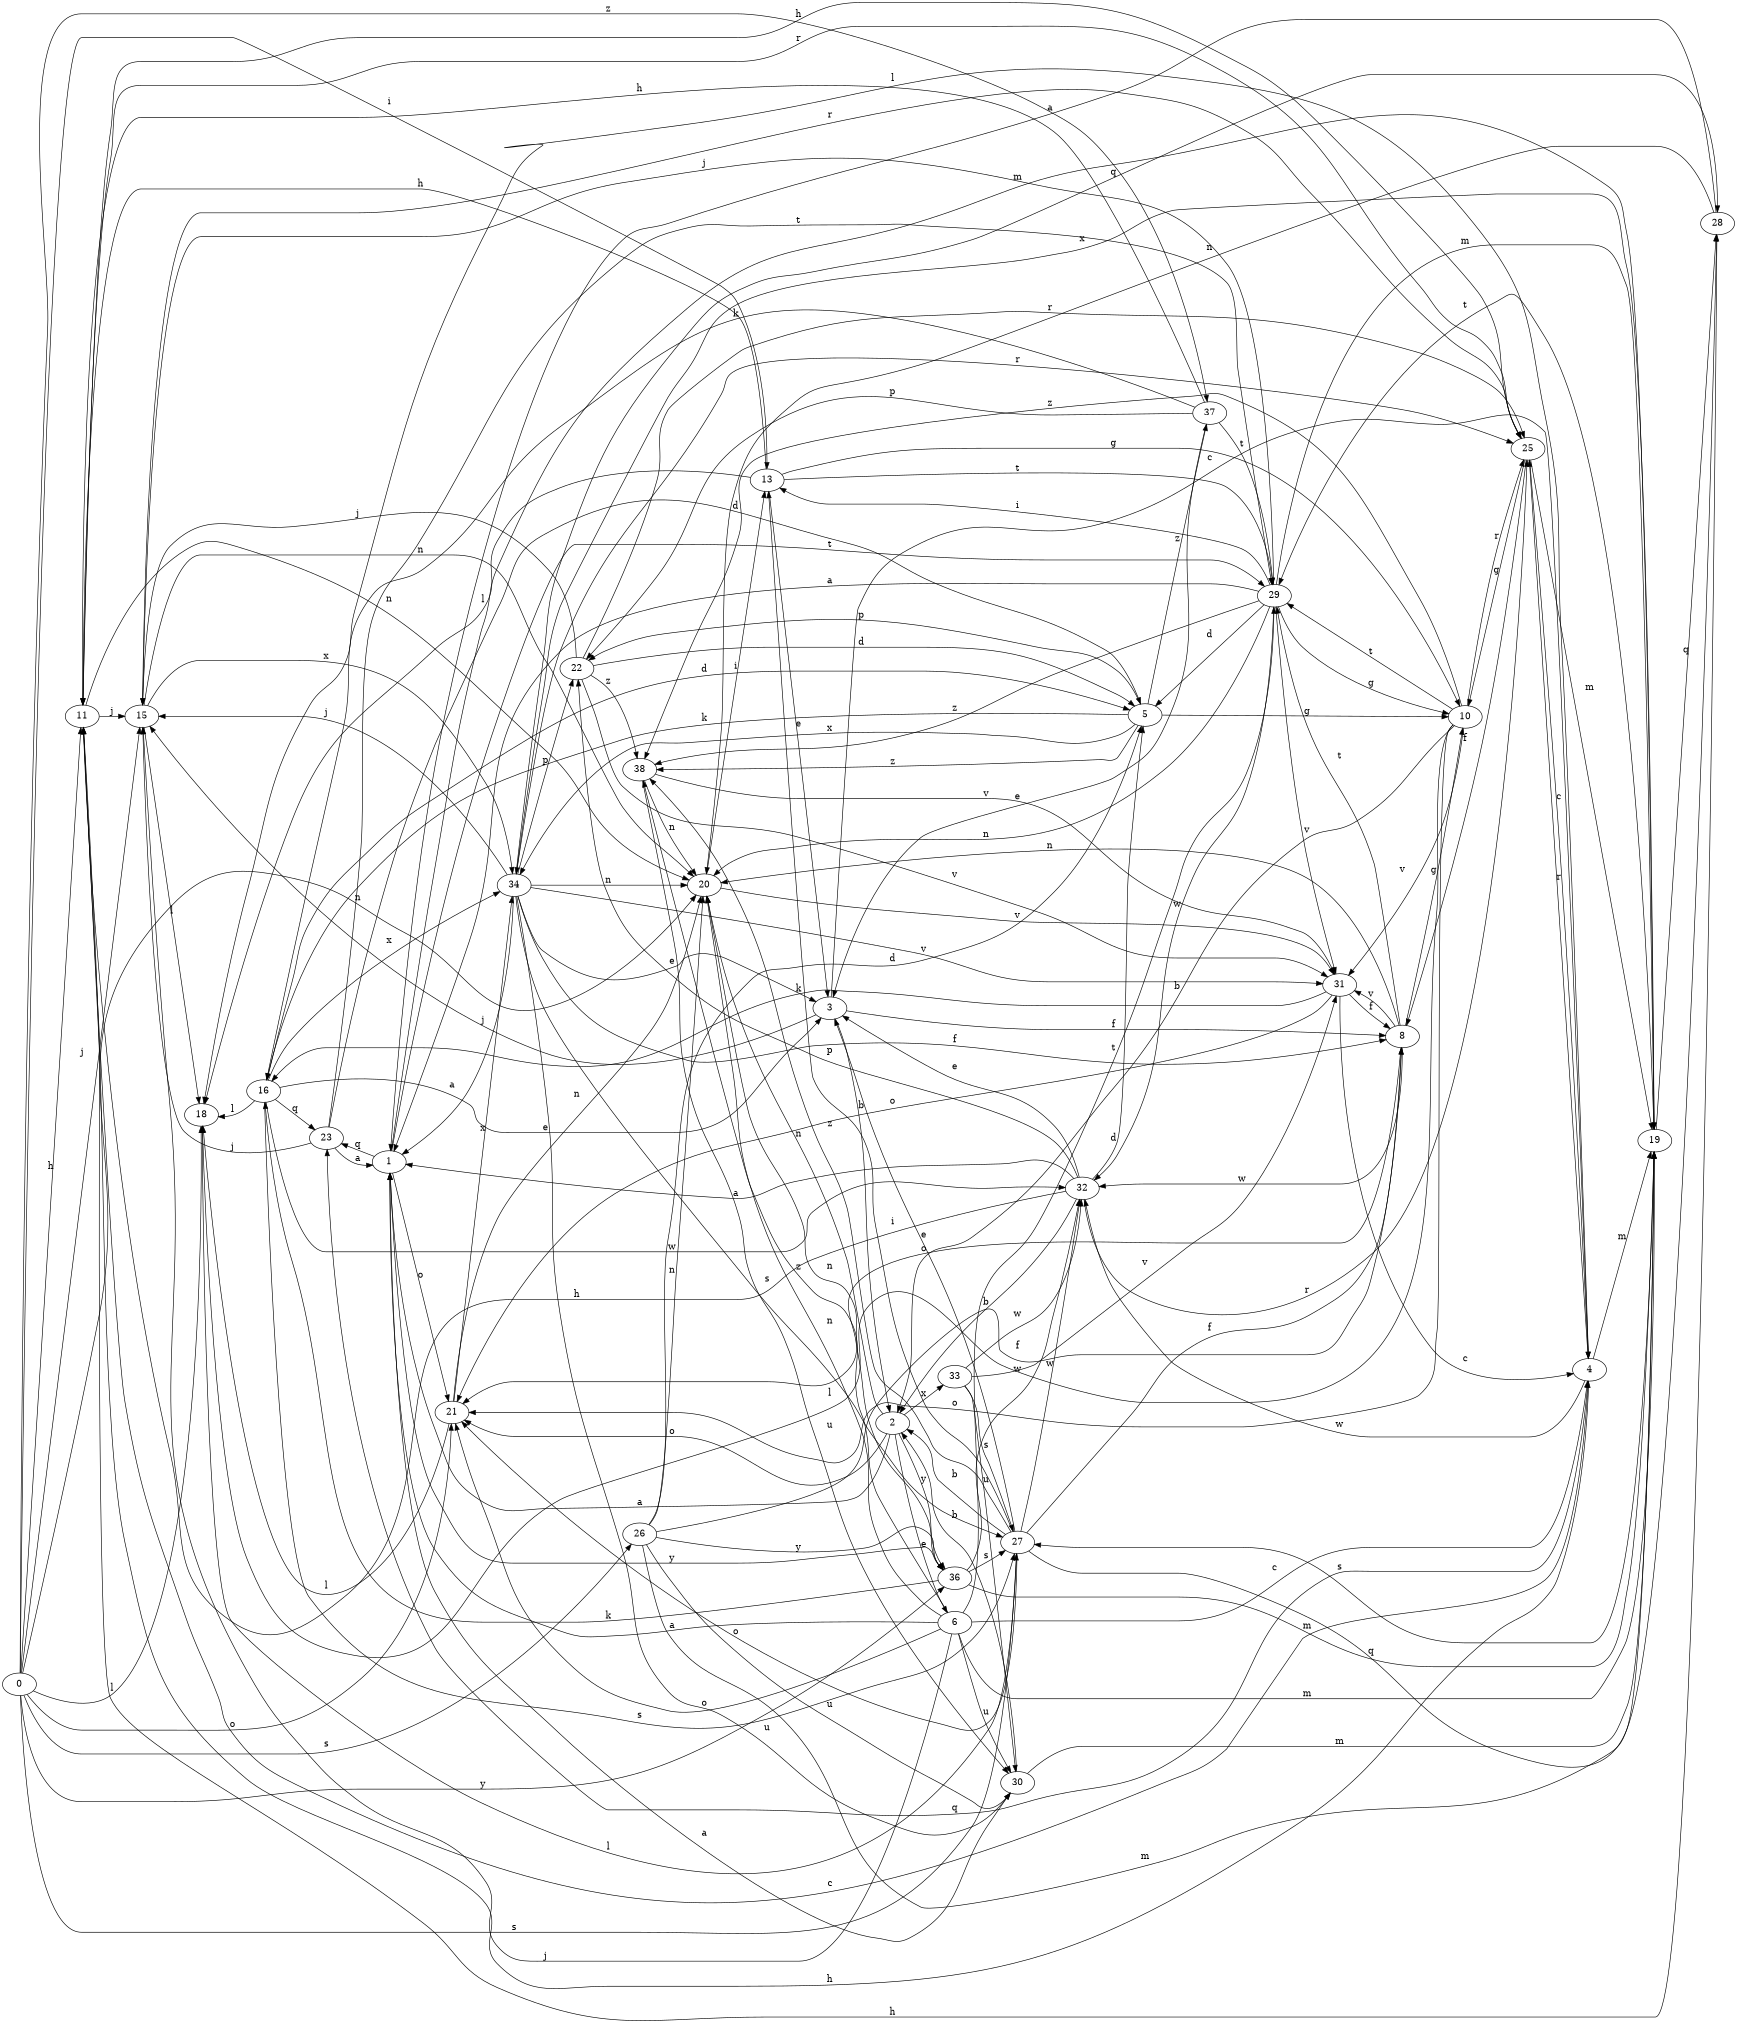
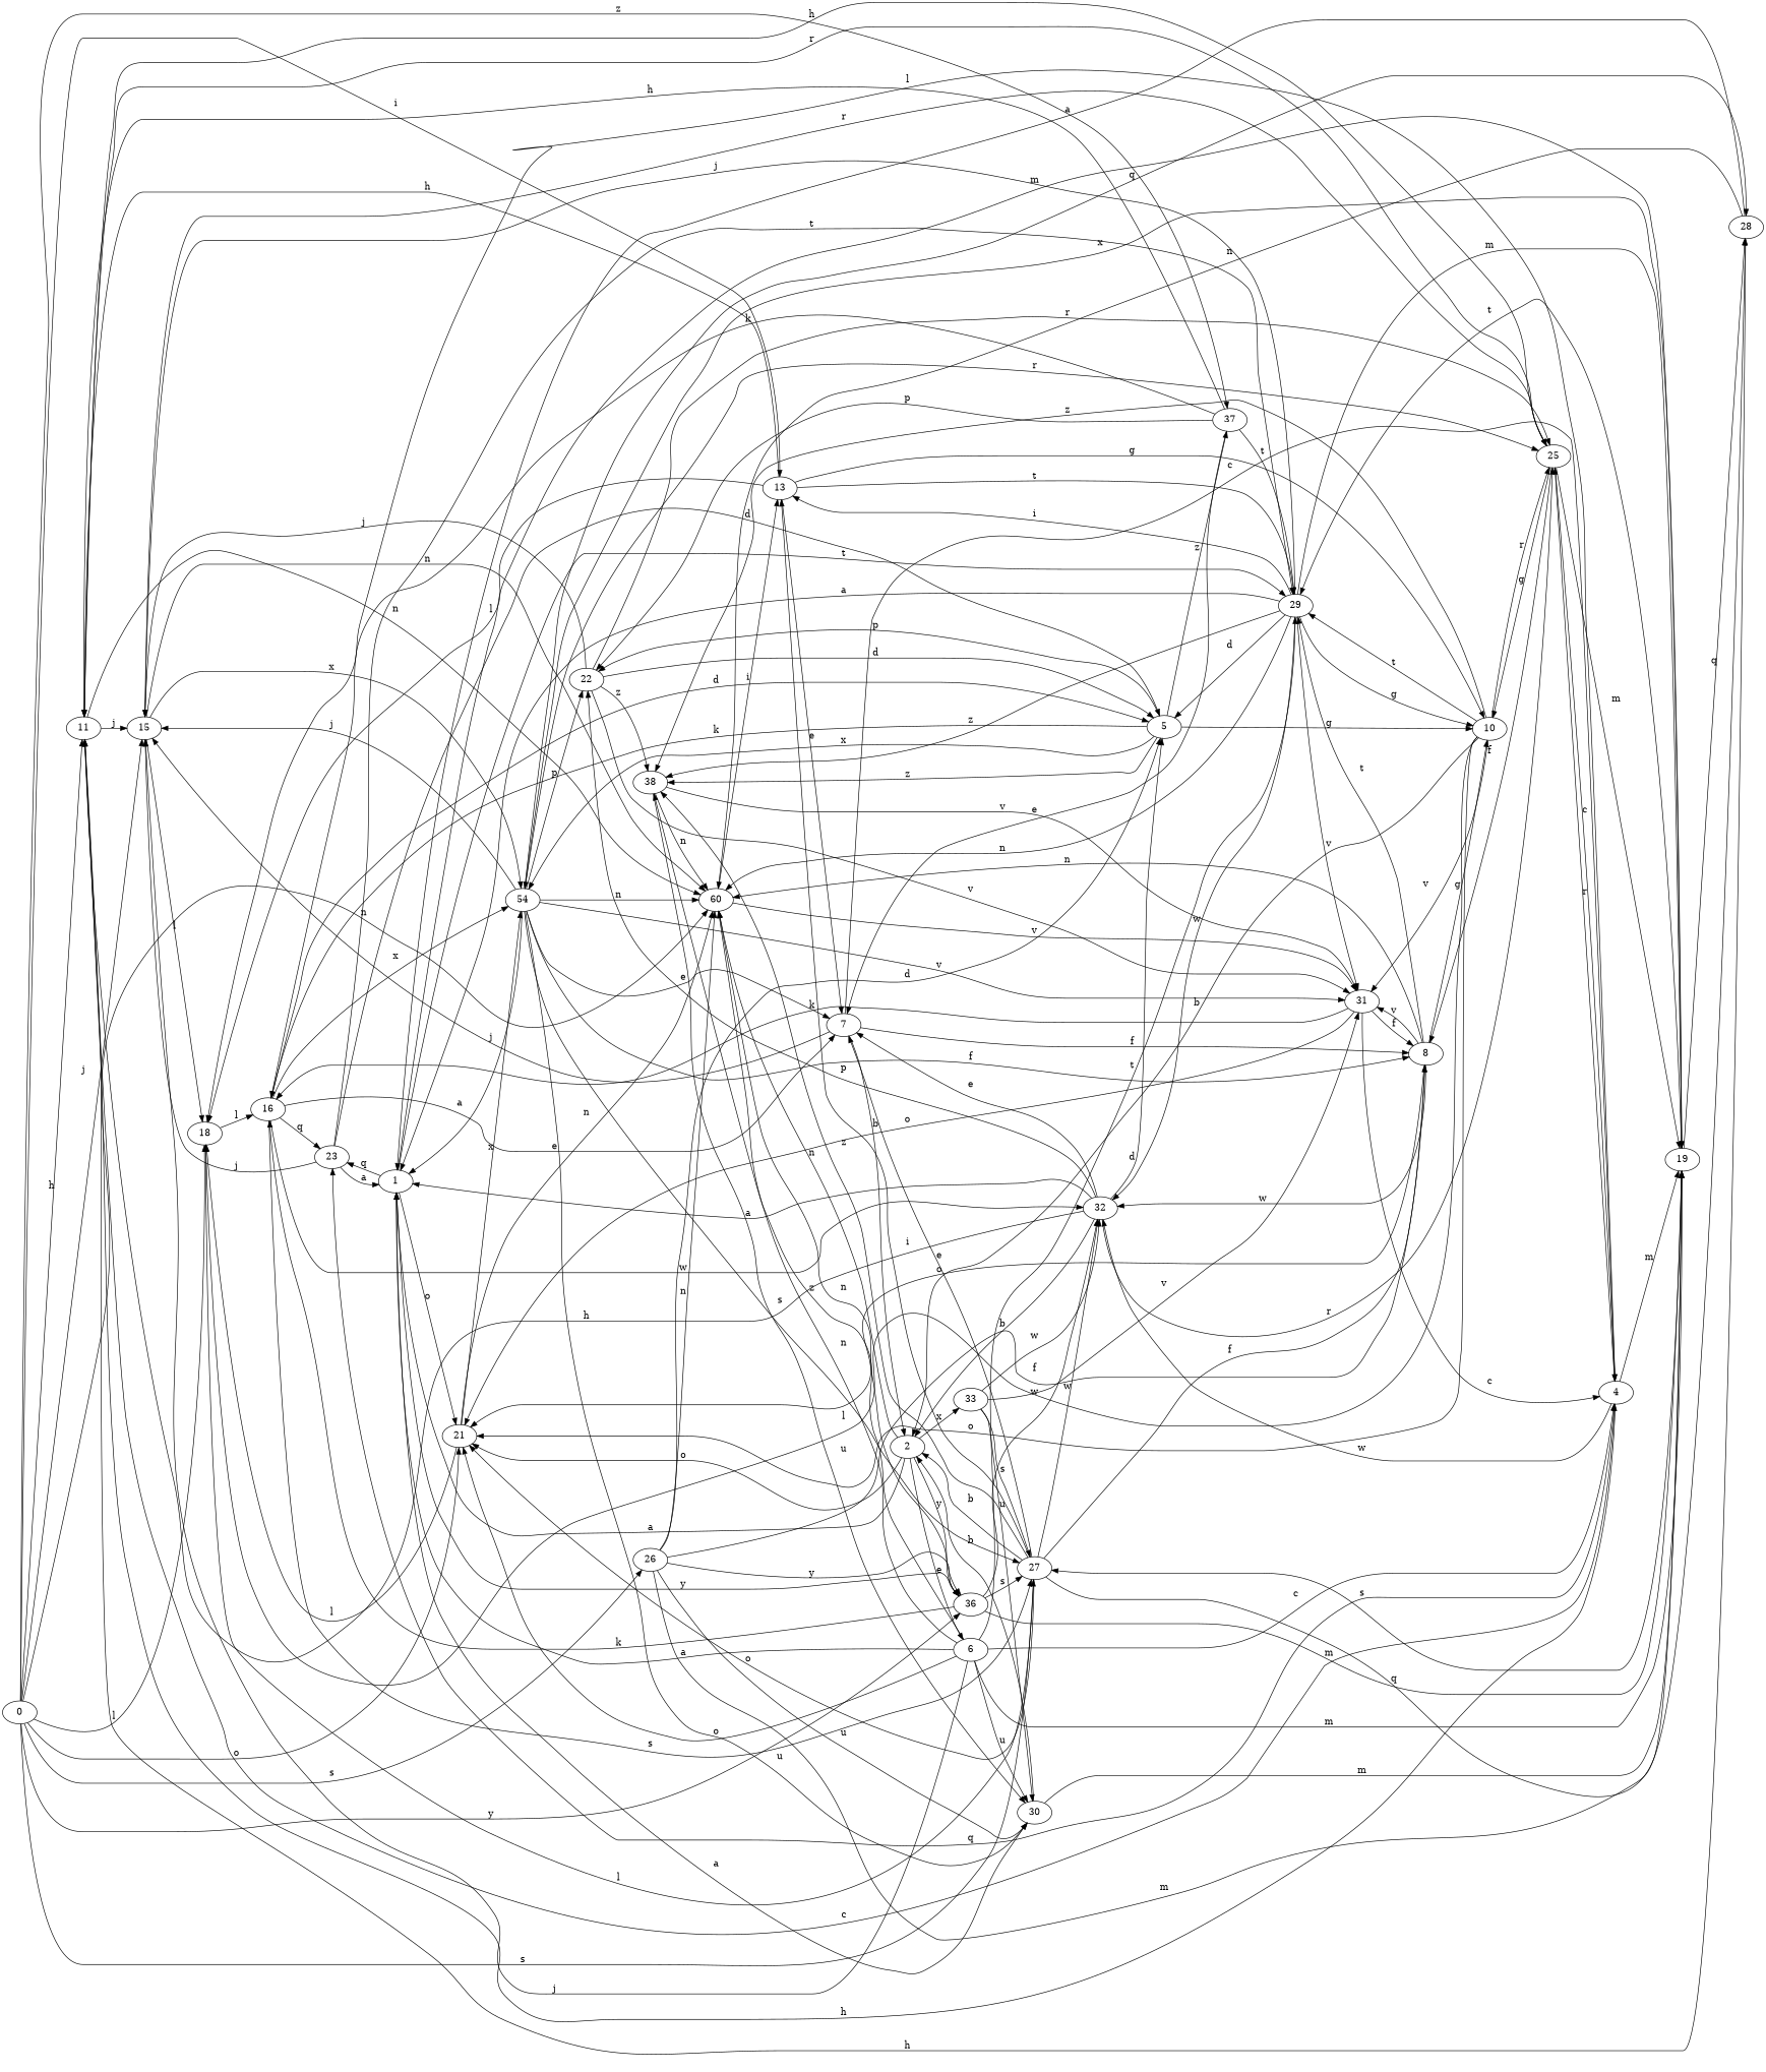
  strict digraph {
    rankdir=LR
    0
    11
    13
    15
    18
-   20
+   20 [label=60]
    21
    26
    27
    36
    37
    4
    25
    29
    10
-   7 [label=3]
-   34
+   7
+   34 [label=54]
    31
    19
    5
    30
    8
    2
    32
    38
    n26 [label=28]
    16
    22
    1
    23
    6
    33
    0 -> 11 [label=h]
    0 -> 13 [label=i]
    0 -> 15 [label=j]
    0 -> 18 [label=l]
    0 -> 20 [label=n]
    0 -> 21 [label=o]
    0 -> 26 [label=s]
    0 -> 27 [label=s]
    0 -> 36 [label=y]
    0 -> 37 [label=z]
    11 -> 15 [label=j]
    11 -> 20 [label=n]
    11 -> 4 [label=c]
    11 -> 25 [label=r]
    13 -> 11 [label=h]
    13 -> 18 [label=l]
    13 -> 29 [label=t]
    13 -> 10 [label=g]
    13 -> 7 [label=e]
    15 -> 18 [label=l]
    15 -> 20 [label=n]
    15 -> 25 [label=r]
    15 -> 34 [label=x]
    20 -> 13 [label=i]
    20 -> 31 [label=v]
    21 -> 18 [label=l]
    21 -> 20 [label=n]
    21 -> 34 [label=x]
    26 -> 20 [label=n]
    26 -> 36 [label=y]
    26 -> 19 [label=m]
    26 -> 5 [label=d]
    26 -> 30 [label=u]
    26 -> 8 [label=f]
    27 -> 13 [label=i]
    27 -> 18 [label=l]
    27 -> 21 [label=o]
    27 -> 7 [label=e]
    27 -> 8 [label=f]
    27 -> 2 [label=b]
    27 -> 32 [label=w]
    27 -> 38 [label=z]
    27 -> n26 [label=q]
    36 -> 20 [label=n]
    36 -> 27 [label=s]
    36 -> 19 [label=m]
    36 -> 32 [label=w]
    36 -> 16 [label=k]
    37 -> 11 [label=h]
    37 -> 29 [label=t]
    37 -> 7 [label=e]
    37 -> 16 [label=k]
    37 -> 22 [label=p]
    4 -> 11 [label=h]
    4 -> 18 [label=l]
    4 -> 25 [label=r]
    4 -> 19 [label=m]
    4 -> 32 [label=w]
    4 -> 23 [label=q]
    25 -> 11 [label=h]
    25 -> 4 [label=c]
    25 -> 10 [label=g]
    25 -> 19 [label=m]
    25 -> 8 [label=f]
    29 -> 13 [label=i]
    29 -> 15 [label=j]
    29 -> 20 [label=n]
    29 -> 10 [label=g]
    29 -> 31 [label=v]
    29 -> 19 [label=m]
    29 -> 5 [label=d]
    29 -> 32 [label=w]
    29 -> 38 [label=z]
    29 -> 1 [label=a]
    10 -> 18 [label=l]
    10 -> 21 [label=o]
    10 -> 25 [label=r]
    10 -> 29 [label=t]
    10 -> 31 [label=v]
    10 -> 2 [label=b]
    10 -> 38 [label=z]
    7 -> 15 [label=j]
    7 -> 4 [label=c]
    7 -> 8 [label=f]
    7 -> 2 [label=b]
    34 -> 15 [label=j]
    34 -> 20 [label=n]
    34 -> 27 [label=s]
    34 -> 25 [label=r]
    34 -> 7 [label=e]
    34 -> 31 [label=v]
    34 -> 30 [label=u]
    34 -> 8 [label=f]
    34 -> n26 [label=q]
    34 -> 22 [label=p]
    34 -> 1 [label=a]
    31 -> 21 [label=o]
    31 -> 4 [label=c]
    31 -> 8 [label=f]
    31 -> 16 [label=k]
    19 -> 27 [label=s]
    19 -> 29 [label=t]
    19 -> 34 [label=x]
    19 -> n26 [label=q]
    5 -> 37 [label=z]
    5 -> 10 [label=g]
    5 -> 34 [label=x]
    5 -> 38 [label=z]
    5 -> 16 [label=k]
    5 -> 22 [label=p]
    30 -> 19 [label=m]
    30 -> 2 [label=b]
    30 -> 1 [label=a]
    8 -> 20 [label=n]
    8 -> 21 [label=o]
    8 -> 29 [label=t]
    8 -> 10 [label=g]
    8 -> 31 [label=v]
    8 -> 32 [label=w]
    2 -> 20 [label=n]
    2 -> 21 [label=o]
    2 -> 36 [label=y]
    2 -> 1 [label=a]
    2 -> 6 [label=e]
    2 -> 33 [label=x]
    32 -> 11 [label=h]
    32 -> 25 [label=r]
    32 -> 7 [label=e]
    32 -> 5 [label=d]
    32 -> 2 [label=b]
    32 -> 22 [label=p]
    32 -> 1 [label=a]
    38 -> 20 [label=n]
    38 -> 31 [label=v]
    38 -> 30 [label=u]
    n26 -> 11 [label=h]
    n26 -> 20 [label=n]
    n26 -> 1 [label=a]
-   16 -> 18 [label=l]
+   18 -> 16 [label=l]
    16 -> 27 [label=s]
    16 -> 7 [label=e]
    16 -> 34 [label=x]
    16 -> 5 [label=d]
    16 -> 32 [label=w]
    16 -> 23 [label=q]
    22 -> 15 [label=j]
    22 -> 25 [label=r]
    22 -> 31 [label=v]
    22 -> 5 [label=d]
    22 -> 38 [label=z]
    1 -> 21 [label=o]
    1 -> 36 [label=y]
    1 -> 29 [label=t]
    1 -> 19 [label=m]
    1 -> 23 [label=q]
    23 -> 15 [label=j]
    23 -> 29 [label=t]
    23 -> 5 [label=d]
    23 -> 1 [label=a]
    6 -> 15 [label=j]
    6 -> 20 [label=n]
    6 -> 21 [label=o]
    6 -> 4 [label=c]
    6 -> 29 [label=t]
    6 -> 19 [label=m]
    6 -> 30 [label=u]
    6 -> 38 [label=z]
    6 -> 1 [label=a]
    33 -> 27 [label=s]
    33 -> 31 [label=v]
    33 -> 30 [label=u]
    33 -> 32 [label=w]
  }
